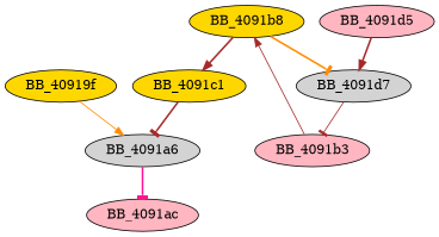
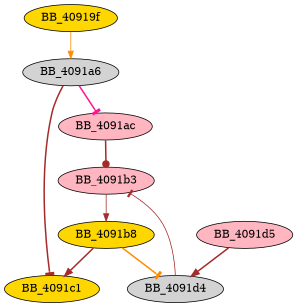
  digraph {
    node [fillcolor=gold style=filled]
    edge [arrowhead=normal color=brown style=bold]
    BB_40919f
    BB_4091a6 [fillcolor=lightgrey]
    BB_4091ac [fillcolor=lightpink]
    BB_4091c1
    BB_4091b3 [fillcolor=lightpink]
    BB_4091b8
-   BB_4091d7 [fillcolor=lightgrey]
+   BB_4091d7 [fillcolor=lightgrey label=BB_4091d4]
    BB_4091d5 [fillcolor=lightpink]
    BB_40919f -> BB_4091a6 [color=darkorange style=solid]
    BB_4091a6 -> BB_4091ac [arrowhead=tee color=deeppink]
-   BB_4091c1 -> BB_4091a6 [arrowhead=tee]
+   BB_4091a6 -> BB_4091c1 [arrowhead=tee]
+   BB_4091ac -> BB_4091b3 [arrowhead=dot]
    BB_4091b3 -> BB_4091b8 [style=solid]
    BB_4091b8 -> BB_4091c1
    BB_4091b8 -> BB_4091d7 [arrowhead=tee color=darkorange]
    BB_4091d7 -> BB_4091b3 [arrowhead=tee style=solid]
    BB_4091d5 -> BB_4091d7
  }
